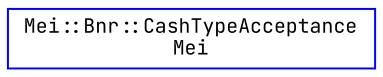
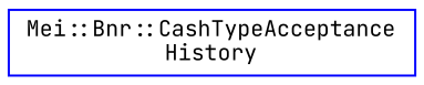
  digraph {
    rankdir=LR
    fontname="JetBrains Mono"
-   n1 [color=blue fillcolor=white fontname="JetBrains Mono" fontsize=10 height=0.2 label="Mei::Bnr::CashTypeAcceptance\lMei" shape=record style=filled width=0.4]
+   n1 [color=blue fillcolor=white fontname="JetBrains Mono" fontsize=10 height=0.2 label="Mei::Bnr::CashTypeAcceptance\lHistory" shape=record style=filled width=0.4]
  }
